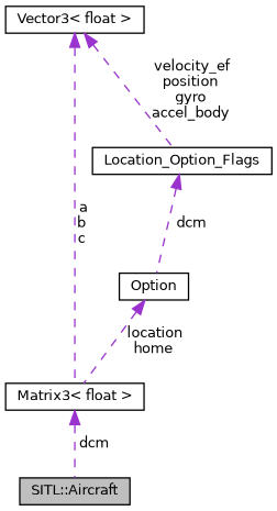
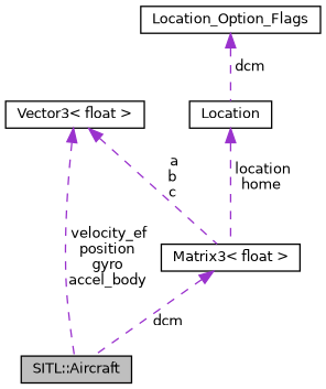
  digraph {
    node [color=black fillcolor=white fontname=Helvetica fontsize=10 shape=record style=filled]
    edge [color=darkorchid3 dir=back fontname=Helvetica fontsize=10 labelfontname=Helvetica labelfontsize=10 style=dashed]
    n1 [fillcolor=grey75 fontcolor=black height=0.2 label="SITL::Aircraft" width=0.4]
    n2 [height=0.2 label="Matrix3\< float \>" width=0.4]
    n3 [height=0.2 label="Vector3\< float \>" width=0.4]
-   n4 [height=0.2 label=Option width=0.4]
+   n4 [height=0.2 label=Location width=0.4]
    n5 [height=0.2 label=Location_Option_Flags width=0.4]
    n2 -> n1 [label=" dcm"]
-   n3 -> n5 [label=" velocity_ef\nposition\ngyro\naccel_body"]
+   n3 -> n1 [label=" velocity_ef\nposition\ngyro\naccel_body"]
    n3 -> n2 [label=" a\nb\nc"]
    n4 -> n2 [label=" location\nhome"]
    n5 -> n4 [label=" dcm"]
  }
